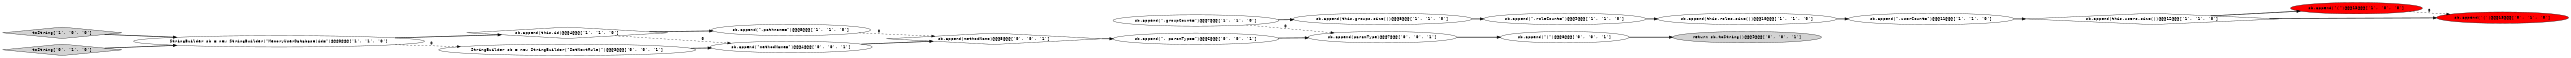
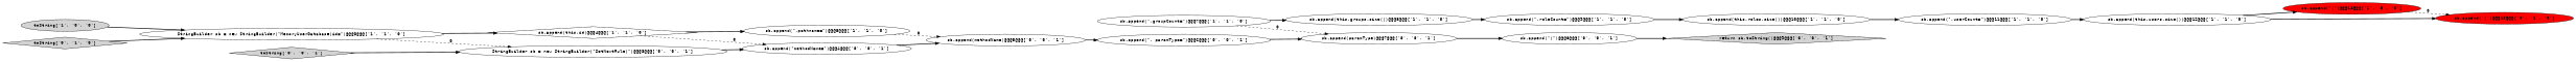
  digraph {
    fontname="DejaVu Sans Mono"
    rankdir=LR
    node [fillcolor=white fontname="DejaVu Sans Mono" shape=ellipse style=filled]
    edge [fontname="DejaVu Sans Mono" style=bold]
    n1 [label="sb.append(this.id)@@@4@@@['1', '1', '0']" shape=diamond]
    n2 [label="sb.append(\",pathname=\")@@@5@@@['1', '1', '0']"]
    n3 [label="sb.append(\"methodName=\")@@@4@@@['0', '0', '1']"]
-   n4 [label="sb.append(methodName)@@@5@@@['0', '0', '1']" shape=diamond]
+   n4 [label="sb.append(methodName)@@@5@@@['0', '0', '1']"]
    n5 [fillcolor=red label="sb.append(\"(\")@@@13@@@['1', '0', '0']"]
    n6 [fillcolor=red label="sb.append('(')@@@13@@@['0', '1', '0']"]
    n7 [label="sb.append(\", paramType=\")@@@6@@@['0', '0', '1']"]
    n8 [label="sb.append(paramType)@@@7@@@['0', '0', '1']"]
-   n9 [label="sb.append(this.users.size())@@@12@@@['1', '1', '0']" shape=diamond]
-   n10 [fillcolor=lightgray label="toString['1', '0', '0']" shape=diamond]
+   n9 [label="sb.append(this.users.size())@@@12@@@['1', '1', '0']"]
+   n10 [fillcolor=lightgray label="toString['1', '0', '0']"]
    n11 [label="StringBuilder sb = new StringBuilder(\"MemoryUserDatabase(id=\")@@@3@@@['1', '1', '0']"]
    n12 [label="StringBuilder sb = new StringBuilder(\"SetNextRule(\")@@@3@@@['0', '0', '1']"]
    n13 [label="sb.append(this.groups.size())@@@8@@@['1', '1', '0']"]
    n14 [label="sb.append(\",roleCount=\")@@@9@@@['1', '1', '0']"]
    n15 [label="sb.append(this.roles.size())@@@10@@@['1', '1', '0']"]
-   n16 [fillcolor=lightgray label="return sb.toString()@@@9@@@['0', '0', '1']"]
+   n16 [fillcolor=lightgray label="return sb.toString()@@@9@@@['0', '0', '1']" shape=diamond]
    n17 [label="sb.append(\",groupCount=\")@@@7@@@['1', '1', '0']"]
    n18 [label="sb.append(\"(\")@@@8@@@['0', '0', '1']"]
    n19 [label="sb.append(\",userCount=\")@@@11@@@['1', '1', '0']"]
    n20 [fillcolor=lightgray label="toString['0', '1', '0']" shape=diamond]
+   n21 [fillcolor=lightgray label="toString['0', '0', '1']" shape=diamond]
    n1 -> n2
    n1 -> n3 [label=0 style=dashed]
    n2 -> n4 [label=0 style=dashed]
    n3 -> n4
    n4 -> n7
    n5 -> n6 [label=0 style=dashed]
    n7 -> n8
    n8 -> n18
    n9 -> n5
    n9 -> n6
    n10 -> n11
    n11 -> n1
    n11 -> n12 [label=0 style=dashed]
    n12 -> n3
    n13 -> n14
    n14 -> n15
    n15 -> n19
    n17 -> n8 [label=0 style=dashed]
    n17 -> n13
    n18 -> n16
    n19 -> n9
    n20 -> n11
+   n21 -> n12
  }
